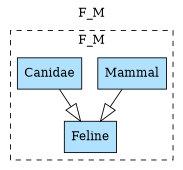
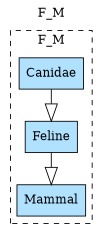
  digraph {
    label=F_M
    labelfontsize=12
    labelloc=tl
    node [fillcolor=lightskyblue1 shape=record style=filled]
    edge [arrowhead=onormal arrowsize=2.0]
    n1 [label=Feline]
    n2 [label=Mammal]
    n3 [label=Canidae]
    subgraph cluster_1 {
      style=dashed
      n1
      n2
      n3
    }
-   n2 -> n1
+   n1 -> n2
    n3 -> n1
  }
